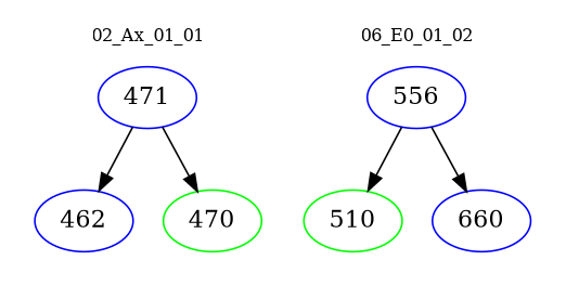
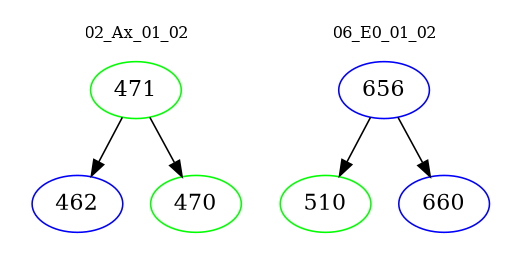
  digraph {
    node [color=blue]
    edge [color=black]
-   n1 [label=471]
+   n1 [color=green label=471]
    n2 [label=462]
    n3 [color=green label=470]
-   n4 [label=556]
+   n4 [label=656]
    n5 [color=green label=510]
    n6 [label=660]
    subgraph cluster_1 {
      color=white
      fontsize=10
-     label="02_Ax_01_01"
+     label="02_Ax_01_02"
      n1
      n2
      n3
    }
    subgraph cluster_2 {
      color=white
      fontsize=10
      label="06_E0_01_02"
      n4
      n5
      n6
    }
    n1 -> n2
    n1 -> n3
    n4 -> n5
    n4 -> n6
  }
